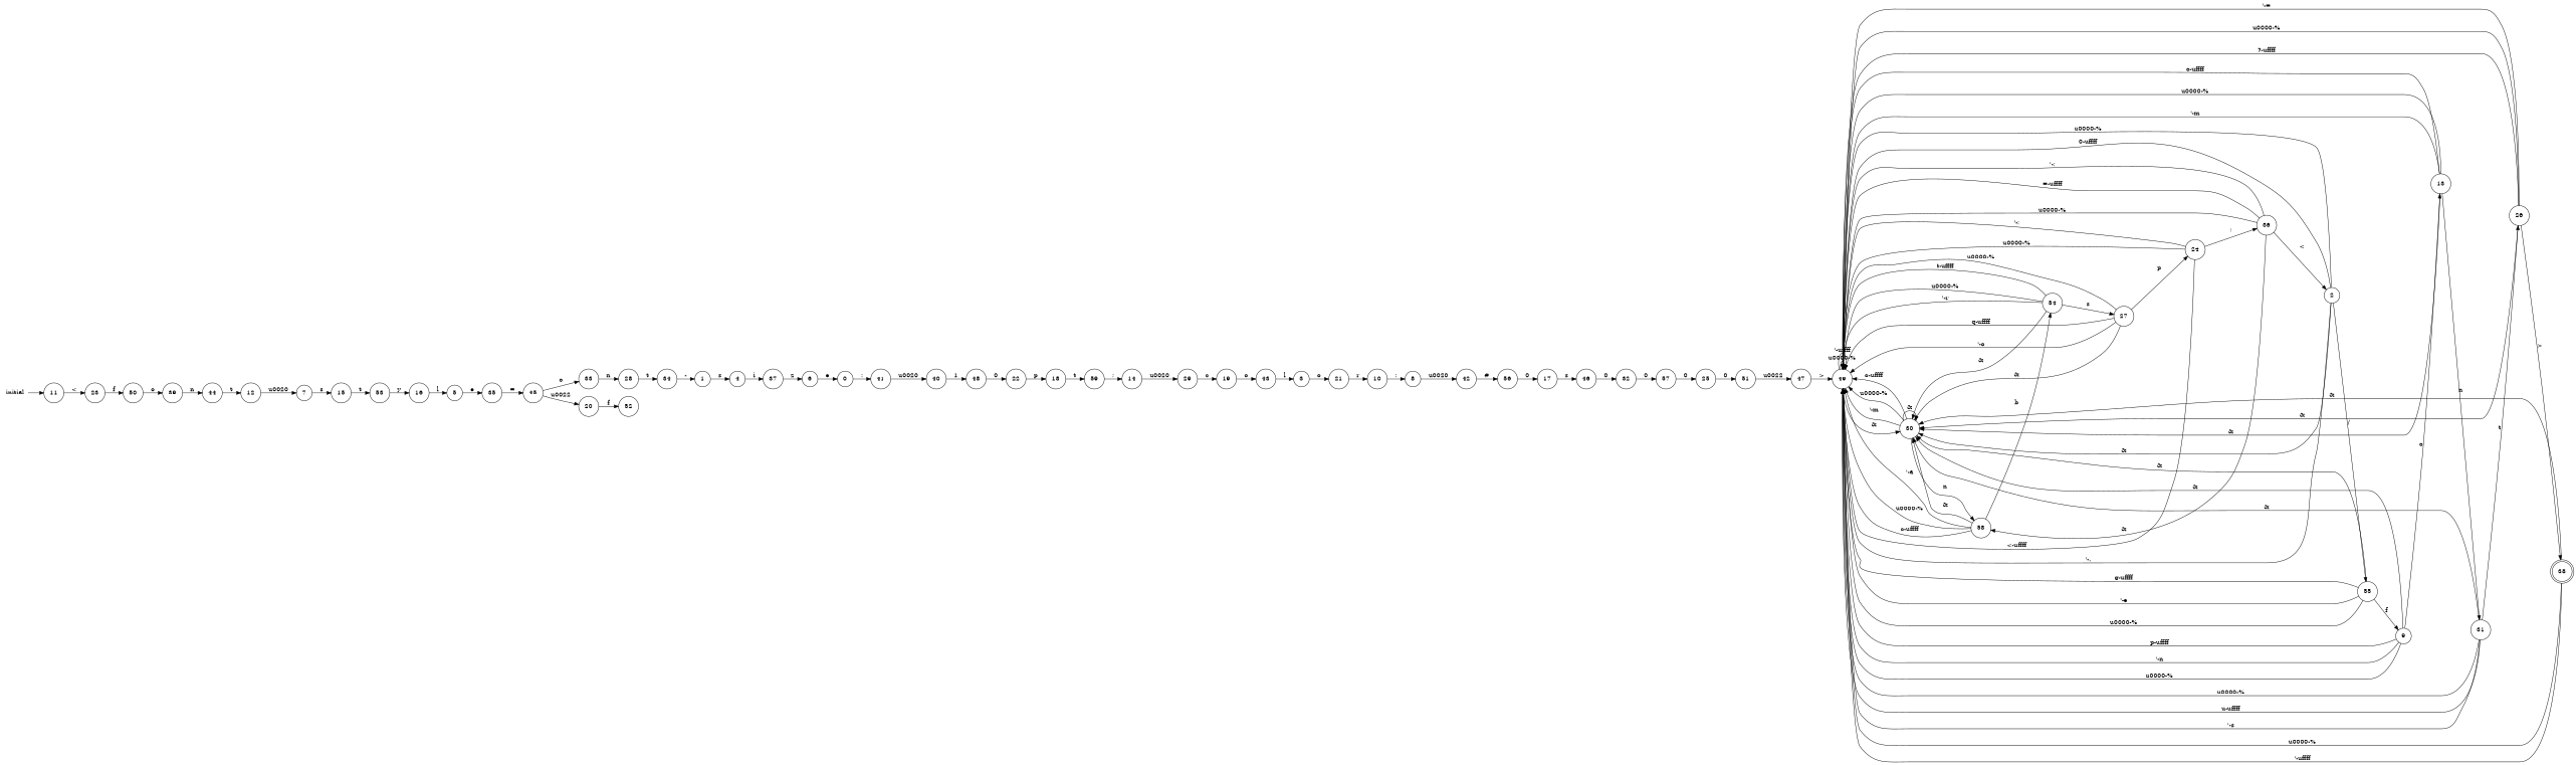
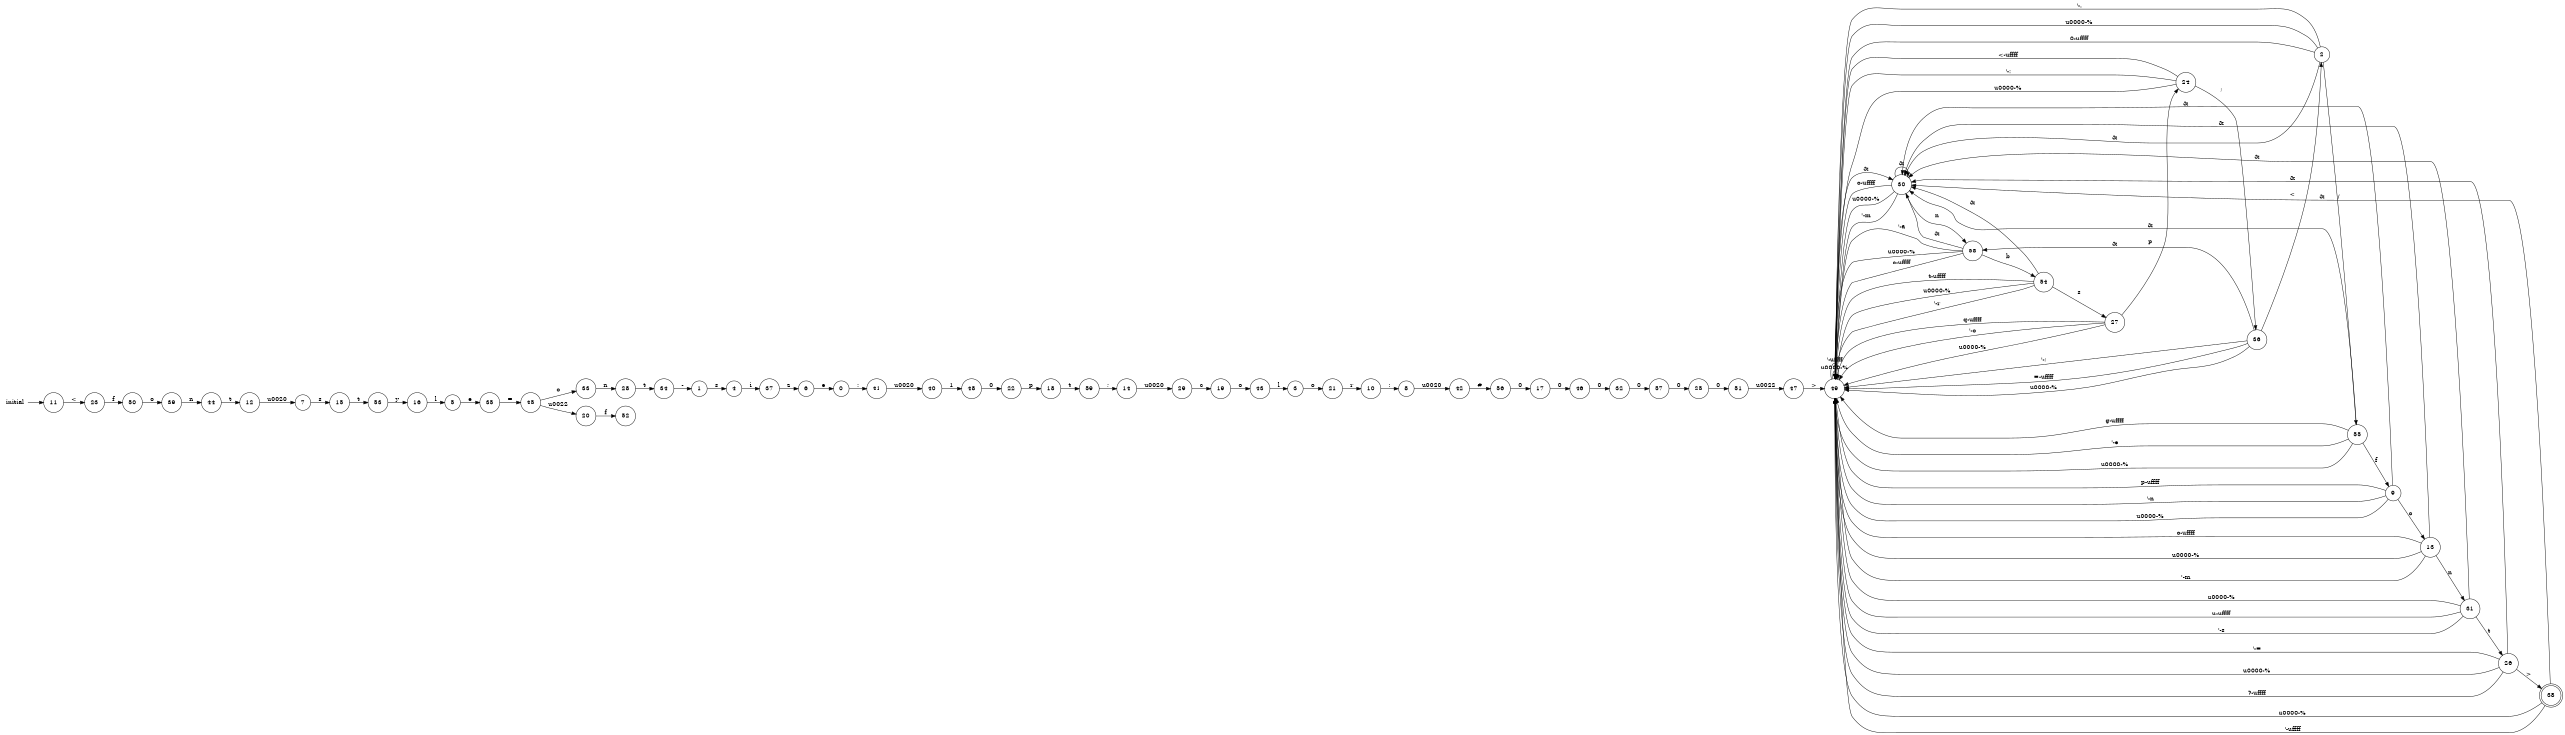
  digraph {
    rankdir=LR
    node [shape=circle]
    0
    41
    40
    48
    1
    4
    37
    6
    2
    55
    49
    30
    9
    58
    13
    54
    3
    21
    10
    8
    5
    35
    45
    20
    33
    7
    15
    53
    16
    42
    56
    17
    31
    26
    11
    23
    50
    initial [shape=plaintext]
    39
    12
    38 [shape=doublecircle]
    14
    29
    19
    43
    46
    32
    57
    18
    59
    52
    28
    22
    44
    24
    36
    25
    51
    47
    27
    34
    0 -> 41 [label=":"]
    41 -> 40 [label="\u0020"]
    40 -> 48 [label=1]
    48 -> 22 [label=0]
    1 -> 4 [label=s]
    4 -> 37 [label=i]
    37 -> 6 [label=z]
    6 -> 0 [label=e]
    2 -> 55 [label="/"]
    2 -> 49 [label="'-."]
    2 -> 49 [label="\u0000-%"]
    2 -> 49 [label="0-\uffff"]
    2 -> 30 [label="&"]
    55 -> 49 [label="g-\uffff"]
    55 -> 49 [label="'-e"]
    55 -> 49 [label="\u0000-%"]
    55 -> 30 [label="&"]
    55 -> 9 [label=f]
    49 -> 49 [label="\u0000-%"]
    49 -> 49 [label="'-\uffff"]
    49 -> 30 [label="&"]
    30 -> 49 [label="o-\uffff"]
    30 -> 49 [label="\u0000-%"]
    30 -> 49 [label="'-m"]
    30 -> 30 [label="&"]
    30 -> 58 [label=n]
    9 -> 49 [label="p-\uffff"]
    9 -> 49 [label="'-n"]
    9 -> 49 [label="\u0000-%"]
    9 -> 30 [label="&"]
    9 -> 13 [label=o]
    58 -> 49 [label="'-a"]
    58 -> 49 [label="\u0000-%"]
    58 -> 49 [label="c-\uffff"]
    58 -> 30 [label="&"]
    58 -> 54 [label=b]
    13 -> 49 [label="o-\uffff"]
    13 -> 49 [label="\u0000-%"]
    13 -> 49 [label="'-m"]
    13 -> 30 [label="&"]
    13 -> 31 [label=n]
    54 -> 49 [label="t-\uffff"]
    54 -> 49 [label="\u0000-%"]
    54 -> 49 [label="'-r"]
    54 -> 30 [label="&"]
    54 -> 27 [label=s]
    3 -> 21 [label=o]
    21 -> 10 [label=r]
    10 -> 8 [label=":"]
    8 -> 42 [label="\u0020"]
    5 -> 35 [label=e]
    35 -> 45 [label="="]
    45 -> 20 [label="\u0022"]
    45 -> 33 [label=o]
    20 -> 52 [label=f]
    33 -> 28 [label=n]
    7 -> 15 [label=s]
    15 -> 53 [label=t]
    53 -> 16 [label=y]
    16 -> 5 [label=l]
    42 -> 56 [label="#"]
    56 -> 17 [label=0]
-   17 -> 46 [label=s]
+   17 -> 46 [label=0]
    31 -> 49 [label="\u0000-%"]
    31 -> 49 [label="u-\uffff"]
    31 -> 49 [label="'-s"]
    31 -> 30 [label="&"]
    31 -> 26 [label=t]
    26 -> 49 [label="'-="]
    26 -> 49 [label="\u0000-%"]
    26 -> 49 [label="?-\uffff"]
    26 -> 30 [label="&"]
    26 -> 38 [label=">"]
    11 -> 23 [label="<"]
    23 -> 50 [label=f]
    50 -> 39 [label=o]
    initial -> 11
    39 -> 44 [label=n]
    12 -> 7 [label="\u0020"]
    38 -> 49 [label="\u0000-%"]
    38 -> 49 [label="'-\uffff"]
    38 -> 30 [label="&"]
    14 -> 29 [label="\u0020"]
    29 -> 19 [label=c]
    19 -> 43 [label=o]
    43 -> 3 [label=l]
    46 -> 32 [label=0]
    32 -> 57 [label=0]
    57 -> 25 [label=0]
    18 -> 59 [label=t]
    59 -> 14 [label=";"]
    28 -> 34 [label=t]
    22 -> 18 [label=p]
    44 -> 12 [label=t]
    24 -> 49 [label="<-\uffff"]
    24 -> 49 [label="'-:"]
    24 -> 49 [label="\u0000-%"]
    24 -> 36 [label=";"]
    36 -> 2 [label="<"]
    36 -> 49 [label="'-;"]
    36 -> 49 [label="=-\uffff"]
    36 -> 49 [label="\u0000-%"]
    36 -> 58 [label="&"]
    25 -> 51 [label=0]
    51 -> 47 [label="\u0022"]
    47 -> 49 [label=">"]
    27 -> 49 [label="q-\uffff"]
    27 -> 49 [label="'-o"]
    27 -> 49 [label="\u0000-%"]
-   27 -> 30 [label="&"]
    27 -> 24 [label=p]
    34 -> 1 [label="-"]
  }
